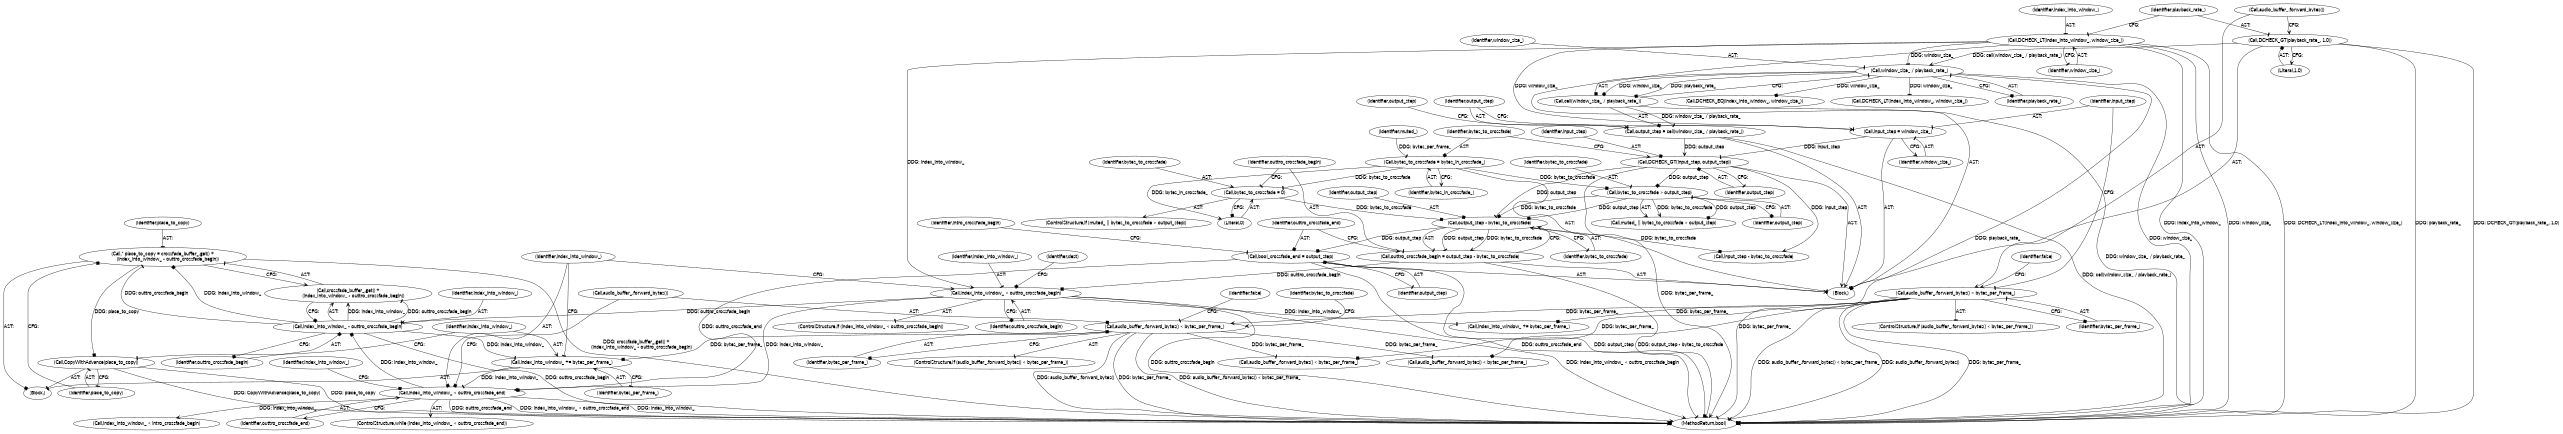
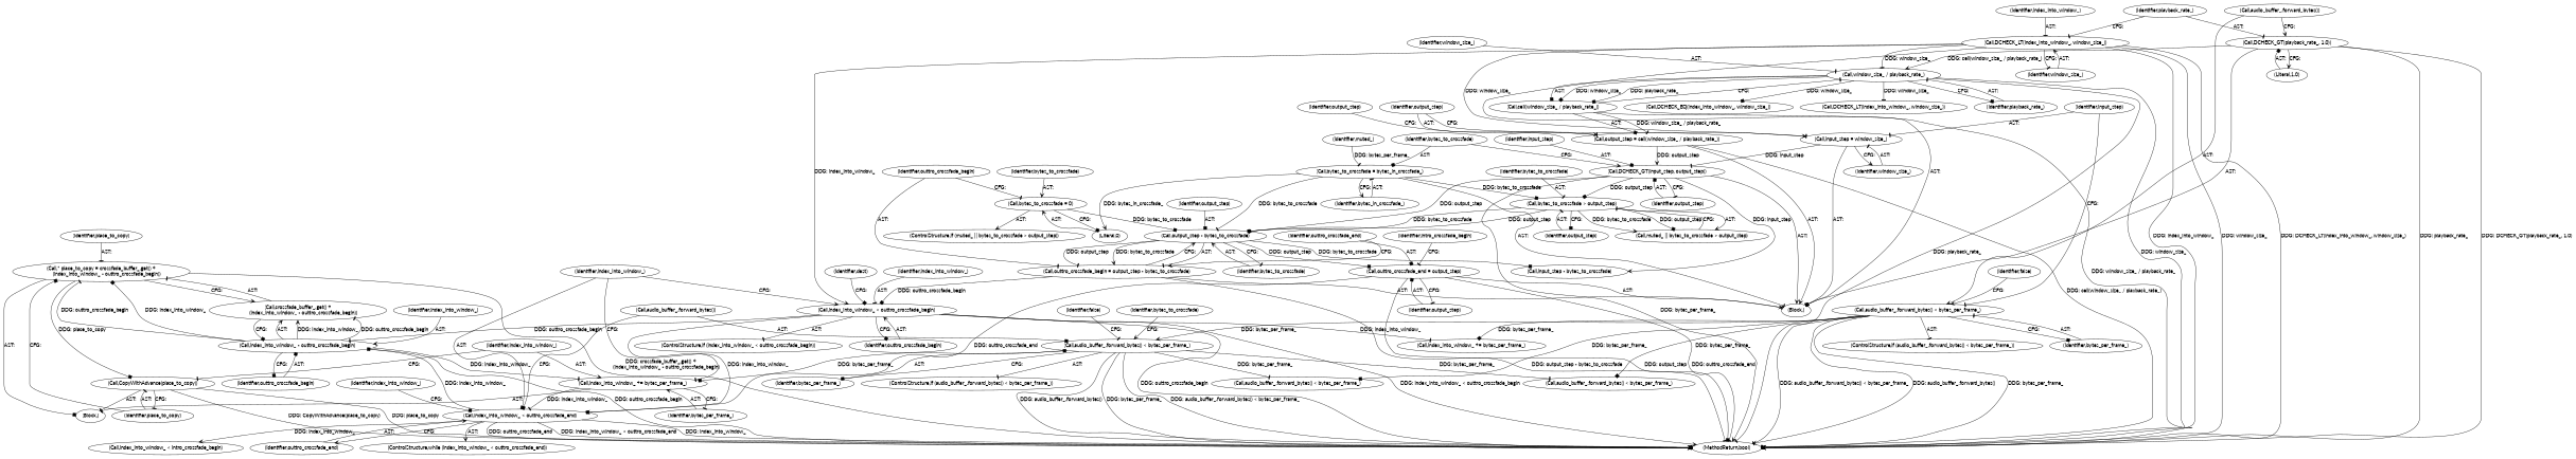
  digraph {
    fontname=Lato
    node [fontname=Lato]
    edge [arrowhead=tee fontname=Lato]
    n1 [label="(Call,* place_to_copy = crossfade_buffer_.get() +\n        (index_into_window_ - outtro_crossfade_begin))"]
    n2 [label="(Call,CopyWithAdvance(place_to_copy))"]
    n3 [label="(Block,)"]
    n4 [label="(MethodReturn,bool)"]
    n5 [label="(Call,crossfade_buffer_.get() +\n        (index_into_window_ - outtro_crossfade_begin))"]
    n6 [label="(Identifier,place_to_copy)"]
    n7 [label="(Call,index_into_window_ - outtro_crossfade_begin)"]
    n8 [label="(Call,index_into_window_ += bytes_per_frame_)"]
    n9 [label="(Identifier,outtro_crossfade_begin)"]
    n10 [label="(Call,index_into_window_ < outtro_crossfade_end)"]
    n11 [label="(Identifier,bytes_per_frame_)"]
    n12 [label="(Call,index_into_window_ < intro_crossfade_begin)"]
    n13 [label="(Identifier,outtro_crossfade_end)"]
    n14 [label="(ControlStructure,while (index_into_window_ < outtro_crossfade_end))"]
    n15 [label="(Call,index_into_window_ < outtro_crossfade_begin)"]
    n16 [label="(ControlStructure,if (index_into_window_ < outtro_crossfade_begin))"]
    n17 [label="(Call,index_into_window_ += bytes_per_frame_)"]
    n18 [label="(Identifier,outtro_crossfade_begin)"]
    n19 [label="(Call,DCHECK_LT(index_into_window_, window_size_))"]
    n20 [label="(Call,input_step = window_size_)"]
    n21 [label="(Call,window_size_ / playback_rate_)"]
    n22 [label="(Block,)"]
    n23 [label="(Identifier,window_size_)"]
    n24 [label="(Call,DCHECK_GT(input_step, output_step))"]
    n25 [label="(Identifier,window_size_)"]
    n26 [label="(Call,ceil(window_size_ / playback_rate_))"]
    n27 [label="(Call,DCHECK_EQ(index_into_window_, window_size_))"]
    n28 [label="(Call,DCHECK_LT(index_into_window_, window_size_))"]
    n29 [label="(Identifier,playback_rate_)"]
    n30 [label="(Call,outtro_crossfade_begin = output_step - bytes_to_crossfade)"]
    n31 [label="(Call,output_step - bytes_to_crossfade)"]
-   n32 [label="(Call,bool_crossfade_end = output_step)"]
+   n32 [label="(Call,outtro_crossfade_end = output_step)"]
    n33 [label="(Identifier,bytes_to_crossfade)"]
    n34 [label="(Call,input_step - bytes_to_crossfade)"]
    n35 [label="(Identifier,output_step)"]
    n36 [label="(Call,bytes_to_crossfade > output_step)"]
    n37 [label="(Identifier,output_step)"]
    n38 [label="(Call,muted_ || bytes_to_crossfade > output_step)"]
    n39 [label="(Call,bytes_to_crossfade = bytes_in_crossfade_)"]
    n40 [label="(Identifier,bytes_in_crossfade_)"]
    n41 [label="(Literal,0)"]
    n42 [label="(Identifier,output_step)"]
    n43 [label="(Call,output_step = ceil(window_size_ / playback_rate_))"]
    n44 [label="(Call,DCHECK_GT(playback_rate_, 1.0))"]
    n45 [label="(Literal,1.0)"]
    n46 [label="(Call,bytes_to_crossfade = 0)"]
    n47 [label="(ControlStructure,if (muted_ || bytes_to_crossfade > output_step))"]
    n48 [label="(Call,audio_buffer_.forward_bytes() < bytes_per_frame_)"]
    n49 [label="(Call,audio_buffer_.forward_bytes() < bytes_per_frame_)"]
    n50 [label="(Identifier,bytes_per_frame_)"]
    n51 [label="(Call,audio_buffer_.forward_bytes() < bytes_per_frame_)"]
    n52 [label="(ControlStructure,if (audio_buffer_.forward_bytes() < bytes_per_frame_))"]
    n53 [label="(Call,audio_buffer_.forward_bytes() < bytes_per_frame_)"]
    n54 [label="(ControlStructure,if (audio_buffer_.forward_bytes() < bytes_per_frame_))"]
    n55 [label="(Identifier,bytes_per_frame_)"]
    n56 [label="(Identifier,bytes_to_crossfade)"]
    n57 [label="(Identifier,intro_crossfade_begin)"]
    n58 [label="(Identifier,index_into_window_)"]
    n59 [label="(Identifier,index_into_window_)"]
    n60 [label="(Identifier,muted_)"]
    n61 [label="(Identifier,output_step)"]
    n62 [label="(Identifier,index_into_window_)"]
    n63 [label="(Call,audio_buffer_.forward_bytes())"]
    n64 [label="(Identifier,index_into_window_)"]
    n65 [label="(Identifier,input_step)"]
    n66 [label="(Identifier,place_to_copy)"]
    n67 [label="(Identifier,playback_rate_)"]
    n68 [label="(Identifier,bytes_to_crossfade)"]
    n69 [label="(Identifier,bytes_to_crossfade)"]
    n70 [label="(Identifier,dest)"]
    n71 [label="(Identifier,bytes_to_crossfade)"]
    n72 [label="(Identifier,output_step)"]
    n73 [label="(Identifier,input_step)"]
    n74 [label="(Identifier,output_step)"]
    n75 [label="(Identifier,false)"]
    n76 [label="(Identifier,outtro_crossfade_end)"]
    n77 [label="(Identifier,outtro_crossfade_begin)"]
    n78 [label="(Call,audio_buffer_.forward_bytes())"]
    n79 [label="(Identifier,false)"]
    n80 [label="(Identifier,index_into_window_)"]
    n81 [label="(Identifier,window_size_)"]
    n82 [label="(Identifier,index_into_window_)"]
    n1 -> n2 [arrowhead=box label="DDG: place_to_copy"]
    n1 -> n3 [arrowhead=box label="AST: "]
    n1 -> n4 [arrowhead=box label="DDG: crossfade_buffer_.get() +\n        (index_into_window_ - outtro_crossfade_begin)"]
    n1 -> n5 [arrowhead=vee label="CFG: "]
    n2 -> n3 [label="AST: "]
    n2 -> n4 [arrowhead=vee label="DDG: CopyWithAdvance(place_to_copy)"]
    n2 -> n4 [label="DDG: place_to_copy"]
    n2 -> n6 [label="CFG: "]
    n5 -> n1 [label="AST: "]
    n5 -> n7 [arrowhead=box label="CFG: "]
    n6 -> n1 [arrowhead=box label="CFG: "]
    n6 -> n2 [label="AST: "]
    n7 -> n1 [arrowhead=box label="DDG: index_into_window_"]
    n7 -> n1 [label="DDG: outtro_crossfade_begin"]
    n7 -> n4 [arrowhead=vee label="DDG: outtro_crossfade_begin"]
    n7 -> n5 [arrowhead=vee label="AST: "]
    n7 -> n5 [arrowhead=vee label="DDG: index_into_window_"]
    n7 -> n5 [label="DDG: outtro_crossfade_begin"]
    n7 -> n8 [label="DDG: index_into_window_"]
    n7 -> n9 [arrowhead=box label="CFG: "]
    n8 -> n3 [label="AST: "]
    n8 -> n10 [label="DDG: index_into_window_"]
    n8 -> n11 [label="CFG: "]
    n9 -> n7 [arrowhead=box label="AST: "]
    n10 -> n4 [arrowhead=vee label="DDG: outtro_crossfade_end"]
    n10 -> n4 [arrowhead=box label="DDG: index_into_window_ < outtro_crossfade_end"]
    n10 -> n4 [label="DDG: index_into_window_"]
    n10 -> n7 [arrowhead=box label="DDG: index_into_window_"]
    n10 -> n12 [arrowhead=vee label="DDG: index_into_window_"]
    n10 -> n13 [arrowhead=vee label="CFG: "]
    n10 -> n14 [arrowhead=vee label="AST: "]
    n11 -> n8 [arrowhead=vee label="AST: "]
    n13 -> n10 [arrowhead=vee label="AST: "]
    n15 -> n4 [arrowhead=vee label="DDG: outtro_crossfade_begin"]
    n15 -> n4 [arrowhead=vee label="DDG: index_into_window_ < outtro_crossfade_begin"]
    n15 -> n7 [label="DDG: outtro_crossfade_begin"]
    n15 -> n10 [arrowhead=vee label="DDG: index_into_window_"]
    n15 -> n16 [label="AST: "]
    n15 -> n17 [label="DDG: index_into_window_"]
    n15 -> n18 [arrowhead=box label="CFG: "]
    n18 -> n15 [arrowhead=vee label="AST: "]
    n19 -> n4 [arrowhead=vee label="DDG: index_into_window_"]
    n19 -> n4 [label="DDG: window_size_"]
    n19 -> n4 [arrowhead=vee label="DDG: DCHECK_LT(index_into_window_, window_size_)"]
    n19 -> n15 [arrowhead=vee label="DDG: index_into_window_"]
    n19 -> n20 [arrowhead=vee label="DDG: window_size_"]
    n19 -> n21 [label="DDG: window_size_"]
    n19 -> n22 [arrowhead=box label="AST: "]
    n19 -> n23 [label="CFG: "]
    n20 -> n22 [arrowhead=box label="AST: "]
    n20 -> n24 [label="DDG: input_step"]
    n20 -> n25 [arrowhead=vee label="CFG: "]
    n21 -> n4 [label="DDG: playback_rate_"]
    n21 -> n4 [arrowhead=vee label="DDG: window_size_"]
    n21 -> n26 [arrowhead=box label="AST: "]
    n21 -> n26 [arrowhead=box label="DDG: window_size_"]
    n21 -> n26 [arrowhead=box label="DDG: playback_rate_"]
    n21 -> n27 [arrowhead=box label="DDG: window_size_"]
    n21 -> n28 [label="DDG: window_size_"]
    n21 -> n29 [arrowhead=box label="CFG: "]
    n23 -> n19 [arrowhead=vee label="AST: "]
    n24 -> n4 [arrowhead=vee label="DDG: bytes_per_frame_"]
    n24 -> n22 [arrowhead=vee label="AST: "]
    n24 -> n31 [label="DDG: output_step"]
    n24 -> n34 [arrowhead=vee label="DDG: input_step"]
    n24 -> n36 [arrowhead=box label="DDG: output_step"]
    n24 -> n42 [label="CFG: "]
    n25 -> n20 [label="AST: "]
    n26 -> n4 [arrowhead=vee label="DDG: window_size_ / playback_rate_"]
    n26 -> n21 [label="CFG: "]
    n26 -> n43 [arrowhead=box label="AST: "]
    n26 -> n43 [label="DDG: window_size_ / playback_rate_"]
    n29 -> n21 [label="AST: "]
    n30 -> n4 [label="DDG: output_step - bytes_to_crossfade"]
    n30 -> n15 [arrowhead=box label="DDG: outtro_crossfade_begin"]
    n30 -> n22 [label="AST: "]
    n30 -> n31 [arrowhead=vee label="CFG: "]
    n31 -> n30 [label="AST: "]
    n31 -> n30 [label="DDG: output_step"]
    n31 -> n30 [arrowhead=vee label="DDG: bytes_to_crossfade"]
    n31 -> n32 [arrowhead=box label="DDG: output_step"]
    n31 -> n33 [label="CFG: "]
    n31 -> n34 [arrowhead=box label="DDG: bytes_to_crossfade"]
    n32 -> n4 [label="DDG: outtro_crossfade_end"]
    n32 -> n4 [arrowhead=box label="DDG: output_step"]
    n32 -> n10 [arrowhead=box label="DDG: outtro_crossfade_end"]
    n32 -> n22 [arrowhead=vee label="AST: "]
    n32 -> n35 [label="CFG: "]
    n33 -> n31 [arrowhead=vee label="AST: "]
    n35 -> n32 [arrowhead=box label="AST: "]
    n36 -> n31 [arrowhead=box label="DDG: output_step"]
    n36 -> n31 [arrowhead=box label="DDG: bytes_to_crossfade"]
    n36 -> n37 [arrowhead=box label="CFG: "]
    n36 -> n38 [arrowhead=vee label="AST: "]
    n36 -> n38 [arrowhead=vee label="DDG: bytes_to_crossfade"]
    n36 -> n38 [arrowhead=box label="DDG: output_step"]
    n37 -> n36 [label="AST: "]
+   n38 -> n36 [label="CFG: "]
    n39 -> n22 [label="AST: "]
-   n39 -> n46 [label="DDG: bytes_to_crossfade"]
+   n39 -> n31 [label="DDG: bytes_to_crossfade"]
    n39 -> n36 [arrowhead=box label="DDG: bytes_to_crossfade"]
    n39 -> n40 [arrowhead=vee label="CFG: "]
    n39 -> n41 [arrowhead=vee label="DDG: bytes_in_crossfade_"]
    n40 -> n39 [label="AST: "]
    n41 -> n46 [arrowhead=vee label="AST: "]
    n42 -> n24 [arrowhead=box label="AST: "]
    n43 -> n4 [label="DDG: ceil(window_size_ / playback_rate_)"]
    n43 -> n22 [arrowhead=vee label="AST: "]
    n43 -> n24 [arrowhead=vee label="DDG: output_step"]
    n44 -> n4 [arrowhead=vee label="DDG: playback_rate_"]
    n44 -> n4 [arrowhead=box label="DDG: DCHECK_GT(playback_rate_, 1.0)"]
    n44 -> n21 [arrowhead=vee label="DDG: ceil(window_size_ / playback_rate_)"]
    n44 -> n22 [label="AST: "]
    n44 -> n45 [arrowhead=vee label="CFG: "]
    n45 -> n44 [arrowhead=box label="AST: "]
    n46 -> n31 [arrowhead=box label="DDG: bytes_to_crossfade"]
    n46 -> n41 [arrowhead=box label="CFG: "]
    n46 -> n47 [arrowhead=vee label="AST: "]
    n48 -> n4 [arrowhead=box label="DDG: bytes_per_frame_"]
    n48 -> n4 [arrowhead=box label="DDG: audio_buffer_.forward_bytes() < bytes_per_frame_"]
    n48 -> n4 [label="DDG: audio_buffer_.forward_bytes()"]
    n48 -> n8 [arrowhead=box label="DDG: bytes_per_frame_"]
    n48 -> n49 [label="DDG: bytes_per_frame_"]
    n48 -> n50 [arrowhead=box label="CFG: "]
    n48 -> n51 [label="DDG: bytes_per_frame_"]
    n48 -> n52 [label="AST: "]
    n50 -> n48 [arrowhead=box label="AST: "]
    n53 -> n4 [label="DDG: bytes_per_frame_"]
    n53 -> n4 [label="DDG: audio_buffer_.forward_bytes() < bytes_per_frame_"]
    n53 -> n4 [arrowhead=vee label="DDG: audio_buffer_.forward_bytes()"]
    n53 -> n17 [arrowhead=box label="DDG: bytes_per_frame_"]
    n53 -> n48 [arrowhead=vee label="DDG: bytes_per_frame_"]
    n53 -> n49 [arrowhead=box label="DDG: bytes_per_frame_"]
    n53 -> n51 [arrowhead=box label="DDG: bytes_per_frame_"]
    n53 -> n54 [label="AST: "]
    n53 -> n55 [arrowhead=box label="CFG: "]
    n55 -> n53 [label="AST: "]
    n56 -> n48 [arrowhead=vee label="CFG: "]
    n57 -> n32 [label="CFG: "]
    n58 -> n2 [label="CFG: "]
    n58 -> n8 [arrowhead=vee label="AST: "]
    n59 -> n19 [label="AST: "]
    n60 -> n39 [label="DDG: bytes_per_frame_"]
    n61 -> n43 [label="CFG: "]
    n62 -> n15 [label="AST: "]
    n63 -> n44 [arrowhead=vee label="CFG: "]
    n63 -> n53 [arrowhead=vee label="AST: "]
    n64 -> n8 [label="CFG: "]
    n64 -> n10 [arrowhead=box label="AST: "]
    n64 -> n15 [arrowhead=vee label="CFG: "]
    n65 -> n24 [arrowhead=box label="AST: "]
    n66 -> n1 [label="AST: "]
    n67 -> n19 [label="CFG: "]
    n67 -> n44 [label="AST: "]
    n68 -> n36 [label="AST: "]
    n69 -> n46 [arrowhead=vee label="AST: "]
    n70 -> n15 [arrowhead=box label="CFG: "]
    n71 -> n24 [arrowhead=vee label="CFG: "]
    n71 -> n39 [arrowhead=box label="AST: "]
    n72 -> n31 [arrowhead=box label="AST: "]
    n73 -> n20 [label="AST: "]
    n73 -> n53 [label="CFG: "]
    n74 -> n20 [label="CFG: "]
    n74 -> n43 [arrowhead=vee label="AST: "]
    n75 -> n53 [arrowhead=vee label="CFG: "]
    n76 -> n30 [arrowhead=vee label="CFG: "]
    n76 -> n32 [arrowhead=box label="AST: "]
    n77 -> n30 [label="AST: "]
    n77 -> n46 [label="CFG: "]
    n78 -> n10 [arrowhead=box label="CFG: "]
    n78 -> n48 [arrowhead=box label="AST: "]
    n79 -> n48 [label="CFG: "]
    n80 -> n7 [arrowhead=vee label="AST: "]
    n81 -> n21 [label="AST: "]
    n82 -> n10 [arrowhead=box label="CFG: "]
  }
